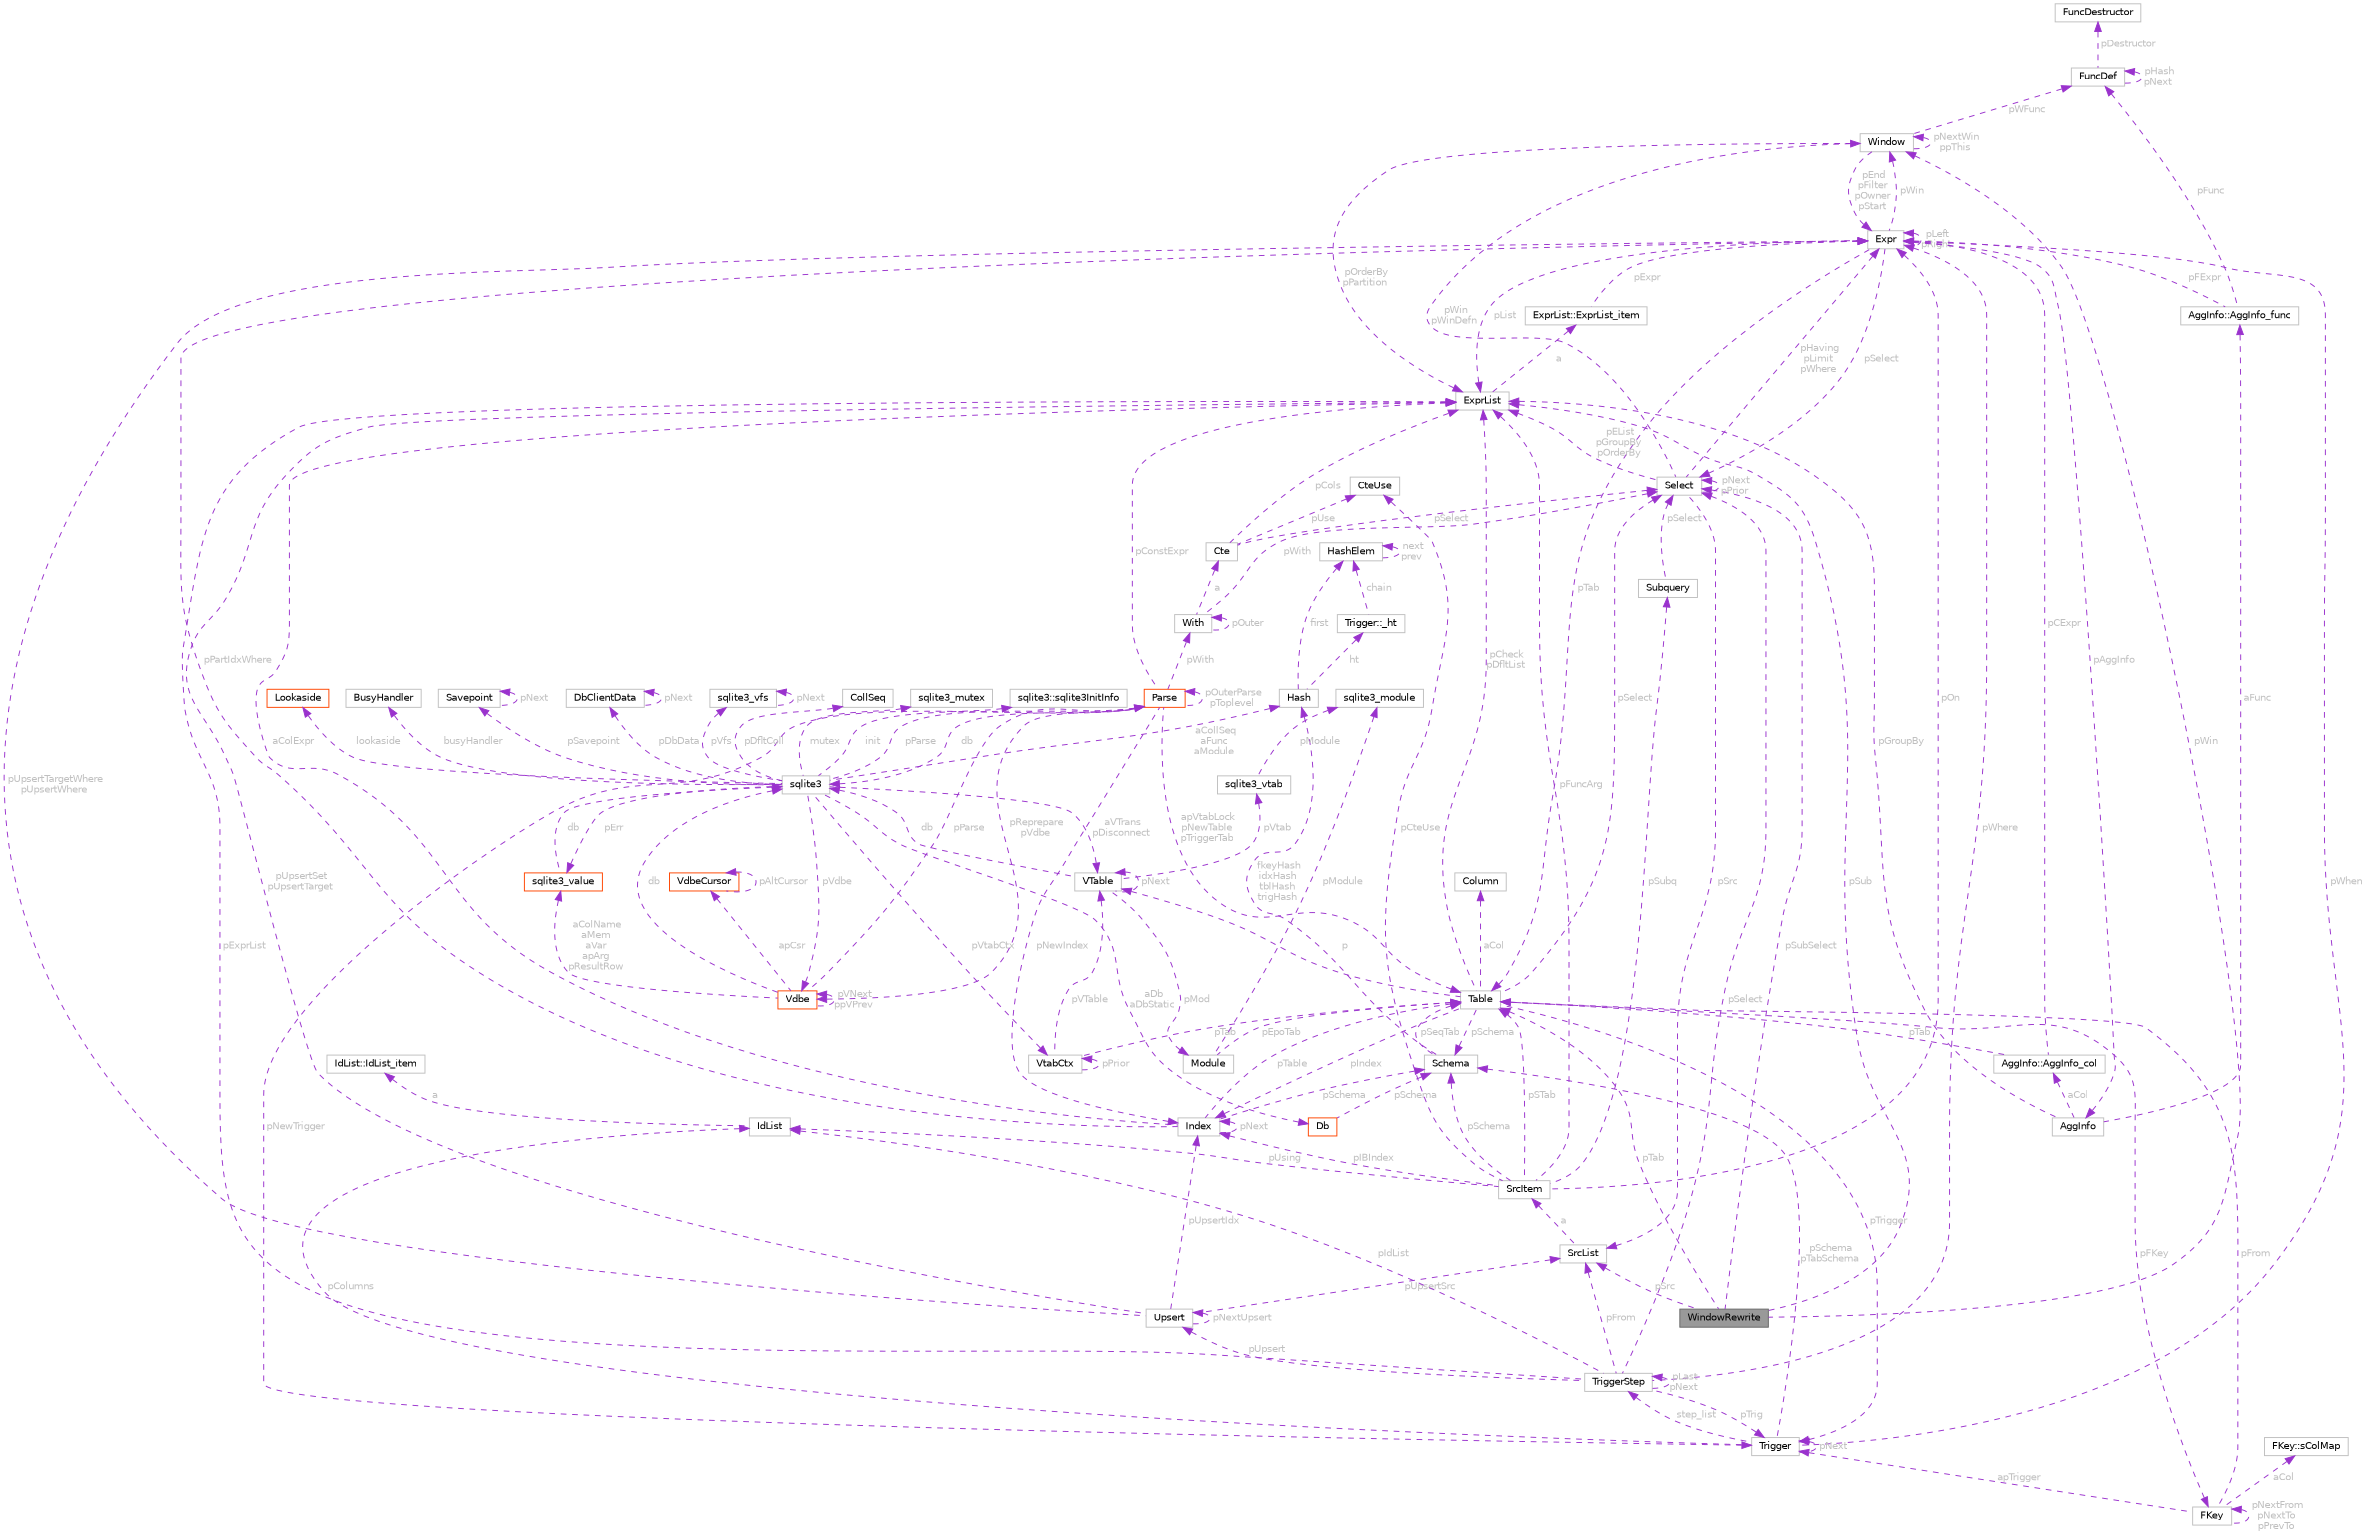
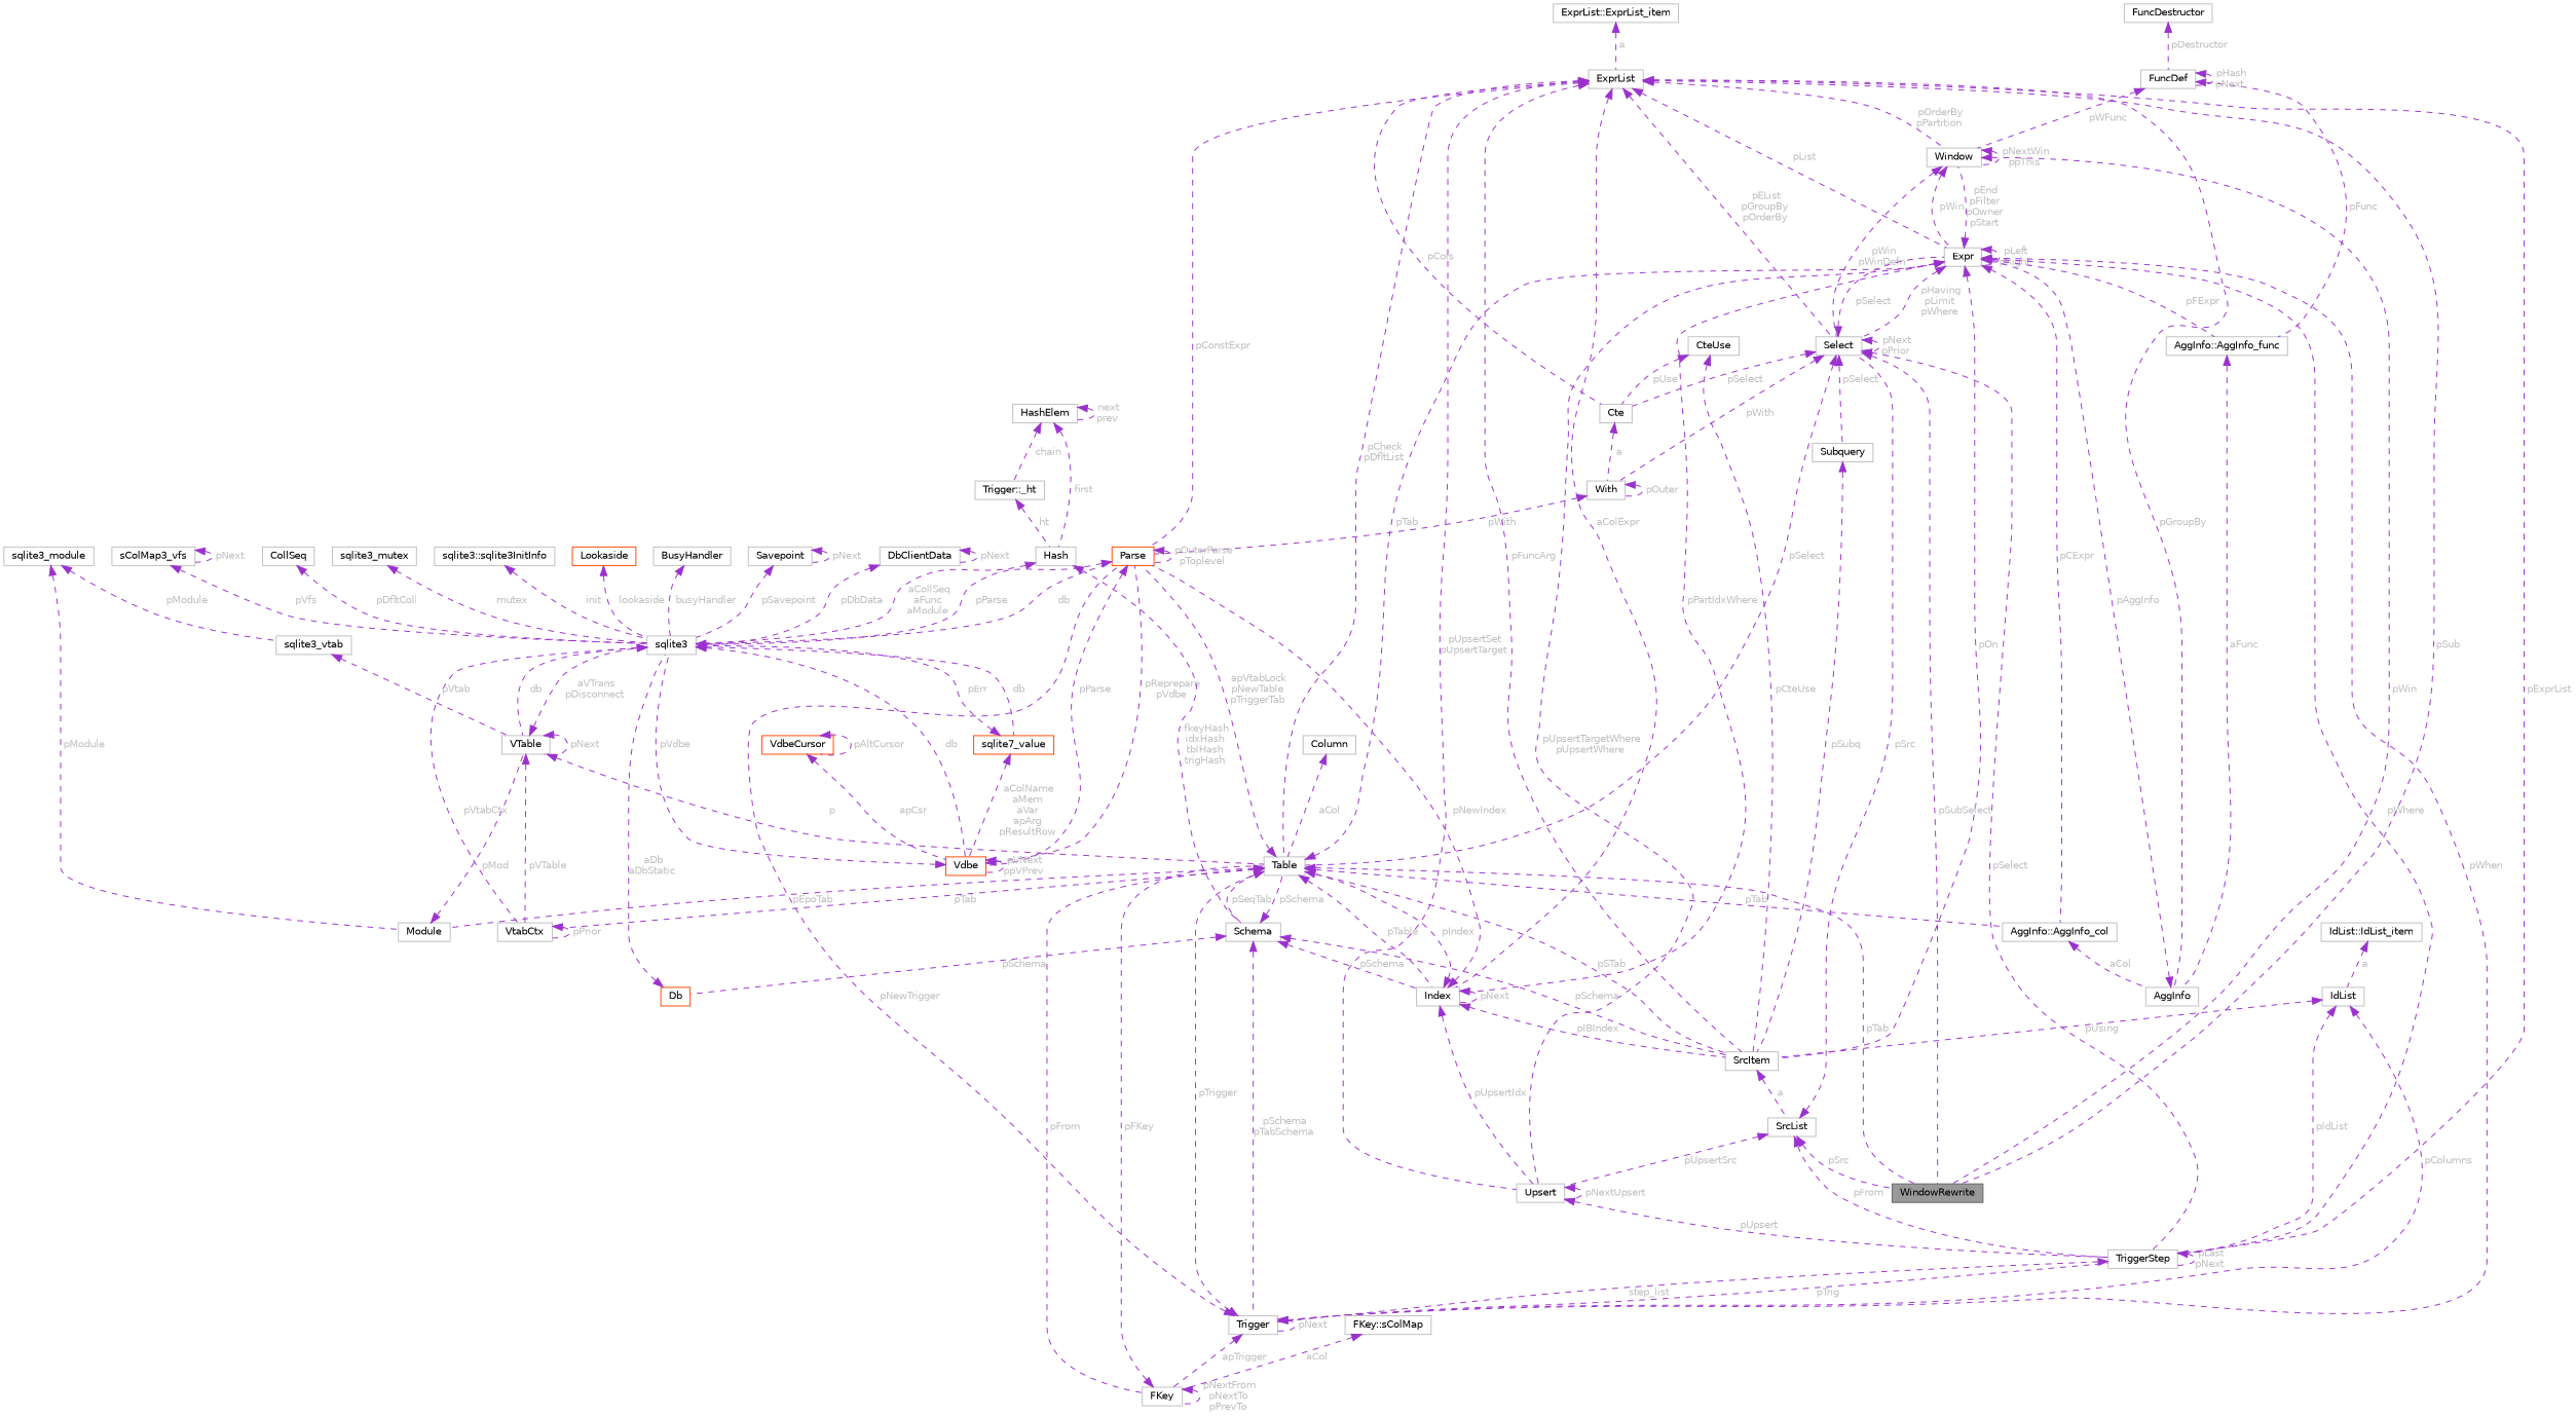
  digraph {
    node [color=grey75 fillcolor=white fontname=Helvetica fontsize=10 shape=box style=filled]
    edge [color=darkorchid3 dir=back fontcolor=grey fontname=Helvetica fontsize=10 labelfontname=Helvetica labelfontsize=10 style=dashed]
    n1 [color=gray40 fillcolor=grey60 fontcolor=black height=0.2 label=WindowRewrite width=0.4]
    n2 [height=0.2 label=Window width=0.4]
    n3 [height=0.2 label=Expr width=0.4]
    n4 [height=0.2 label=Select width=0.4]
    n5 [height=0.2 label=SrcItem width=0.4]
    n6 [height=0.2 label=Index width=0.4]
    n7 [height=0.2 label=TriggerStep width=0.4]
    n8 [height=0.2 label=Upsert width=0.4]
    n9 [height=0.2 label="ExprList::ExprList_item" width=0.4]
    n10 [height=0.2 label=Trigger width=0.4]
    n11 [height=0.2 label="AggInfo::AggInfo_col" width=0.4]
    n12 [height=0.2 label="AggInfo::AggInfo_func" width=0.4]
    n13 [height=0.2 label=Table width=0.4]
    n14 [height=0.2 label=Cte width=0.4]
    n15 [height=0.2 label=Subquery width=0.4]
    n16 [height=0.2 label=With width=0.4]
    n17 [height=0.2 label=ExprList width=0.4]
    n18 [color=orangered height=0.2 label=Parse width=0.4]
    n19 [height=0.2 label=AggInfo width=0.4]
    n20 [height=0.2 label=SrcList width=0.4]
    n21 [height=0.2 label=Schema width=0.4]
    n22 [height=0.2 label=FKey width=0.4]
    n23 [height=0.2 label=VtabCtx width=0.4]
    n24 [height=0.2 label=Module width=0.4]
    n25 [height=0.2 label=sqlite3 width=0.4]
    n26 [color=orangered height=0.2 label=Vdbe width=0.4]
    n27 [color=orangered height=0.2 label=Db width=0.4]
    n28 [height=0.2 label=VTable width=0.4]
    n29 [height=0.2 label=Column width=0.4]
    n30 [height=0.2 label=Hash width=0.4]
-   n31 [color=orangered height=0.2 label=sqlite3_value width=0.4]
+   n31 [color=orangered height=0.2 label=sqlite7_value width=0.4]
    n32 [height=0.2 label=HashElem width=0.4]
    n33 [height=0.2 label="Trigger::_ht" width=0.4]
    n34 [height=0.2 label=IdList width=0.4]
    n35 [height=0.2 label="IdList::IdList_item" width=0.4]
    n36 [height=0.2 label="FKey::sColMap" width=0.4]
-   n37 [height=0.2 label=sqlite3_vfs width=0.4]
+   n37 [height=0.2 label=sColMap3_vfs width=0.4]
    n38 [height=0.2 label=CteUse width=0.4]
    n39 [color=orangered height=0.2 label=VdbeCursor width=0.4]
    n40 [height=0.2 label=CollSeq width=0.4]
    n41 [height=0.2 label=sqlite3_mutex width=0.4]
    n42 [height=0.2 label="sqlite3::sqlite3InitInfo" width=0.4]
    n43 [color=orangered height=0.2 label=Lookaside width=0.4]
    n44 [height=0.2 label=BusyHandler width=0.4]
    n45 [height=0.2 label=Savepoint width=0.4]
    n46 [height=0.2 label=DbClientData width=0.4]
    n47 [height=0.2 label=sqlite3_module width=0.4]
    n48 [height=0.2 label=sqlite3_vtab width=0.4]
    n49 [height=0.2 label=FuncDef width=0.4]
    n50 [height=0.2 label=FuncDestructor width=0.4]
    n2 -> n1 [label=" pWin"]
    n2 -> n2 [label=" pNextWin\nppThis"]
    n2 -> n3 [label=" pWin"]
    n2 -> n4 [label=" pWin\npWinDefn"]
    n3 -> n2 [label=" pEnd\npFilter\npOwner\npStart"]
    n3 -> n3 [label=" pLeft\npRight"]
    n3 -> n4 [label=" pHaving\npLimit\npWhere"]
    n3 -> n5 [label=" pOn"]
    n3 -> n6 [label=" pPartIdxWhere"]
    n3 -> n7 [label=" pWhere"]
    n3 -> n8 [label=" pUpsertTargetWhere\npUpsertWhere"]
-   n3 -> n9 [label=" pExpr"]
    n3 -> n10 [label=" pWhen"]
    n3 -> n11 [label=" pCExpr"]
    n3 -> n12 [label=" pFExpr"]
    n4 -> n1 [label=" pSubSelect"]
    n4 -> n3 [label=" pSelect"]
    n4 -> n4 [label=" pNext\npPrior"]
    n4 -> n7 [label=" pSelect"]
    n4 -> n13 [label=" pSelect"]
    n4 -> n14 [label=" pSelect"]
    n4 -> n15 [label=" pSelect"]
    n4 -> n16 [label=" pWith"]
    n5 -> n20 [label=" a"]
    n6 -> n5 [label=" pIBIndex"]
    n6 -> n6 [label=" pNext"]
    n6 -> n8 [label=" pUpsertIdx"]
    n6 -> n13 [label=" pIndex"]
    n6 -> n18 [label=" pNewIndex"]
    n7 -> n7 [label=" pLast\npNext"]
    n7 -> n10 [label=" step_list"]
    n8 -> n7 [label=" pUpsert"]
    n8 -> n8 [label=" pNextUpsert"]
    n9 -> n17 [label=" a"]
    n10 -> n7 [label=" pTrig"]
    n10 -> n10 [label=" pNext"]
    n10 -> n13 [label=" pTrigger"]
    n10 -> n18 [label=" pNewTrigger"]
    n10 -> n22 [label=" apTrigger"]
    n11 -> n19 [label=" aCol"]
    n12 -> n19 [label=" aFunc"]
    n13 -> n1 [label=" pTab"]
    n13 -> n3 [label=" pTab"]
    n13 -> n5 [label=" pSTab"]
    n13 -> n6 [label=" pTable"]
    n13 -> n11 [label=" pTab"]
    n13 -> n18 [label=" apVtabLock\npNewTable\npTriggerTab"]
    n13 -> n21 [label=" pSeqTab"]
    n13 -> n22 [label=" pFrom"]
    n13 -> n23 [label=" pTab"]
    n13 -> n24 [label=" pEpoTab"]
    n14 -> n16 [label=" a"]
    n15 -> n5 [label=" pSubq"]
    n16 -> n16 [label=" pOuter"]
    n16 -> n18 [label=" pWith"]
    n17 -> n1 [label=" pSub"]
    n17 -> n2 [label=" pOrderBy\npPartition"]
    n17 -> n3 [label=" pList"]
    n17 -> n4 [label=" pEList\npGroupBy\npOrderBy"]
    n17 -> n5 [label=" pFuncArg"]
    n17 -> n6 [label=" aColExpr"]
    n17 -> n7 [label=" pExprList"]
    n17 -> n8 [label=" pUpsertSet\npUpsertTarget"]
    n17 -> n13 [label=" pCheck\npDfltList"]
    n17 -> n14 [label=" pCols"]
    n17 -> n18 [label=" pConstExpr"]
    n17 -> n19 [label=" pGroupBy"]
    n18 -> n18 [label=" pOuterParse\npToplevel"]
    n18 -> n25 [label=" pParse"]
    n18 -> n26 [label=" pParse"]
    n19 -> n3 [label=" pAggInfo"]
    n20 -> n1 [label=" pSrc"]
    n20 -> n4 [label=" pSrc"]
    n20 -> n7 [label=" pFrom"]
    n20 -> n8 [label=" pUpsertSrc"]
    n21 -> n5 [label=" pSchema"]
    n21 -> n6 [label=" pSchema"]
    n21 -> n10 [label=" pSchema\npTabSchema"]
    n21 -> n13 [label=" pSchema"]
    n21 -> n27 [label=" pSchema"]
    n22 -> n13 [label=" pFKey"]
    n22 -> n22 [label=" pNextFrom\npNextTo\npPrevTo"]
    n23 -> n23 [label=" pPrior"]
-   n23 -> n25 [label=" pVtabCtx"]
+   n25 -> n23 [label=" pVtabCtx"]
    n24 -> n28 [label=" pMod"]
    n25 -> n18 [label=" db"]
    n25 -> n26 [label=" db"]
    n25 -> n28 [label=" db"]
    n25 -> n31 [label=" db"]
    n26 -> n18 [label=" pReprepare\npVdbe"]
    n26 -> n25 [label=" pVdbe"]
    n26 -> n26 [label=" pVNext\nppVPrev"]
    n27 -> n25 [label=" aDb\naDbStatic"]
    n28 -> n13 [label=" p"]
    n28 -> n23 [label=" pVTable"]
    n28 -> n25 [label=" aVTrans\npDisconnect"]
    n28 -> n28 [label=" pNext"]
    n29 -> n13 [label=" aCol"]
    n30 -> n21 [label=" fkeyHash\nidxHash\ntblHash\ntrigHash"]
    n30 -> n25 [label=" aCollSeq\naFunc\naModule"]
    n31 -> n25 [label=" pErr"]
    n31 -> n26 [label=" aColName\naMem\naVar\napArg\npResultRow"]
    n32 -> n30 [label=" first"]
    n32 -> n32 [label=" next\nprev"]
    n32 -> n33 [label=" chain"]
    n33 -> n30 [label=" ht"]
    n34 -> n5 [label=" pUsing"]
    n34 -> n7 [label=" pIdList"]
    n34 -> n10 [label=" pColumns"]
    n35 -> n34 [label=" a"]
    n36 -> n22 [label=" aCol"]
    n37 -> n25 [label=" pVfs"]
    n37 -> n37 [label=" pNext"]
    n38 -> n5 [label=" pCteUse"]
    n38 -> n14 [label=" pUse"]
    n39 -> n26 [label=" apCsr"]
    n39 -> n39 [label=" pAltCursor"]
    n40 -> n25 [label=" pDfltColl"]
    n41 -> n25 [label=" mutex"]
    n42 -> n25 [label=" init"]
    n43 -> n25 [label=" lookaside"]
    n44 -> n25 [label=" busyHandler"]
    n45 -> n25 [label=" pSavepoint"]
    n45 -> n45 [label=" pNext"]
    n46 -> n25 [label=" pDbData"]
    n46 -> n46 [label=" pNext"]
    n47 -> n24 [label=" pModule"]
    n47 -> n48 [label=" pModule"]
    n48 -> n28 [label=" pVtab"]
    n49 -> n2 [label=" pWFunc"]
    n49 -> n12 [label=" pFunc"]
    n49 -> n49 [label=" pHash\npNext"]
    n50 -> n49 [label=" pDestructor"]
  }
